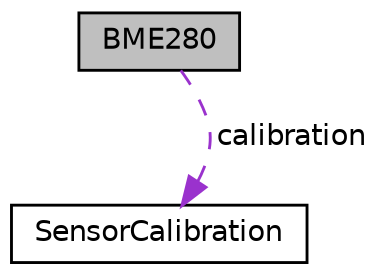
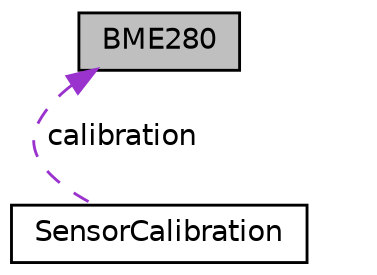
  digraph {
    node [color=black fontname=Helvetica fontsize=10 shape=record style=filled]
    n1 [fillcolor=grey75 fontcolor=black height=0.2 label=BME280 width=0.4]
    n2 [fillcolor=white height=0.2 label=SensorCalibration width=0.4]
-   n2 -> n1 [color=darkorchid3 dir=back fontname=Helvetica fontsize=10 label=" calibration" labelfontname=Helvetica labelfontsize=10 style=dashed]
+   n1 -> n2 [color=darkorchid3 dir=back fontname=Helvetica fontsize=10 label=" calibration" labelfontname=Helvetica labelfontsize=10 style=dashed]
  }
